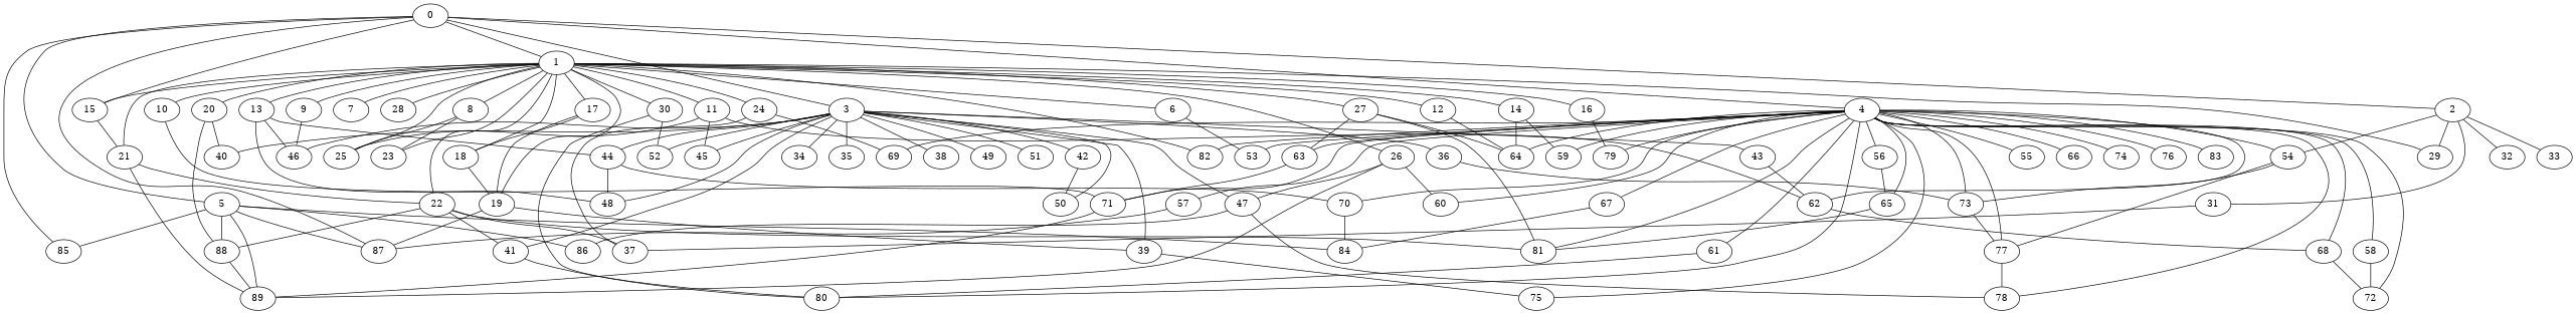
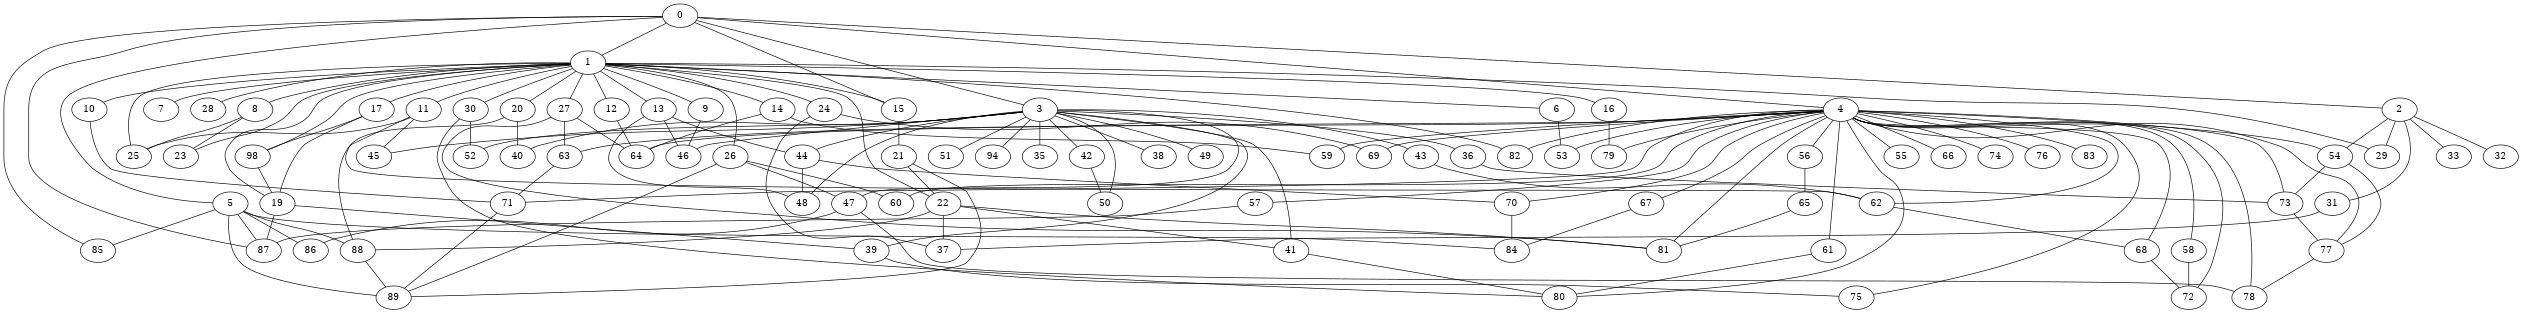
  graph {
    0
    1
    2
    3
    4
    5
    87
    15
    85
    6
    7
    8
    9
    10
    11
    12
    13
    14
    16
    17
-   18
+   18 [label=98]
    19
    20
    21
    22
    23
    24
    25
    26
    27
    28
    29
    30
    82
    32
    33
    31
    54
-   34
+   34 [label=94]
    35
    36
    38
    39
    40
    41
    42
    43
    44
    45
    46
    47
    48
    49
    50
    51
    52
    53
    55
    56
    57
    58
    59
    60
    61
    62
    63
    64
    65
    66
    67
    68
    69
    70
    71
    72
    73
    74
    75
    76
    77
    78
    79
    80
    81
    83
    84
    86
    88
    89
    37
    0 -- 1
    0 -- 2
    0 -- 3
    0 -- 4
    0 -- 5
    0 -- 87
    0 -- 15
    0 -- 85
    1 -- 15
    1 -- 6
    1 -- 7
    1 -- 8
    1 -- 9
    1 -- 10
    1 -- 11
    1 -- 12
    1 -- 13
    1 -- 14
    1 -- 16
    1 -- 17
    1 -- 18
    1 -- 19
    1 -- 20
-   1 -- 21
    1 -- 22
    1 -- 23
    1 -- 24
    1 -- 25
    1 -- 26
    1 -- 27
    1 -- 28
    1 -- 29
    1 -- 30
    1 -- 82
    2 -- 29
    2 -- 32
    2 -- 33
    2 -- 31
    2 -- 54
    3 -- 34
    3 -- 35
    3 -- 36
    3 -- 38
    3 -- 39
    3 -- 40
    3 -- 41
    3 -- 42
    3 -- 43
    3 -- 44
    3 -- 45
    3 -- 46
    3 -- 47
    3 -- 48
    3 -- 49
    3 -- 50
    3 -- 51
    3 -- 52
    4 -- 82
    4 -- 54
    4 -- 53
    4 -- 55
    4 -- 56
    4 -- 57
    4 -- 58
    4 -- 59
    4 -- 60
    4 -- 61
    4 -- 62
    4 -- 63
    4 -- 64
-   4 -- 65
    4 -- 66
    4 -- 67
    4 -- 68
    4 -- 69
    4 -- 70
    4 -- 71
    4 -- 72
    4 -- 73
    4 -- 74
    4 -- 75
    4 -- 76
    4 -- 77
    4 -- 78
    4 -- 79
    4 -- 80
    4 -- 81
    4 -- 83
    5 -- 87
    5 -- 85
    5 -- 84
    5 -- 86
    5 -- 88
    5 -- 89
    15 -- 21
    6 -- 53
    8 -- 23
    8 -- 25
    9 -- 46
    10 -- 71
    11 -- 25
    11 -- 45
    11 -- 62
    12 -- 64
    13 -- 44
    13 -- 46
    13 -- 48
    14 -- 59
    14 -- 64
    16 -- 79
    17 -- 18
    17 -- 19
    18 -- 19
    19 -- 87
    19 -- 39
    20 -- 40
    20 -- 88
    21 -- 22
    21 -- 89
    22 -- 41
    22 -- 81
    22 -- 88
    22 -- 37
    24 -- 69
    24 -- 37
    26 -- 47
    26 -- 60
    26 -- 89
    27 -- 63
    27 -- 64
    27 -- 81
    30 -- 52
    30 -- 80
    31 -- 37
    54 -- 73
    54 -- 77
    36 -- 73
    39 -- 75
    41 -- 80
    42 -- 50
    43 -- 62
    44 -- 48
    44 -- 70
    47 -- 78
    47 -- 86
    56 -- 65
    57 -- 87
    58 -- 72
    61 -- 80
    62 -- 68
    63 -- 71
    65 -- 81
    67 -- 84
    68 -- 72
    70 -- 84
    71 -- 89
    73 -- 77
    77 -- 78
    88 -- 89
  }
